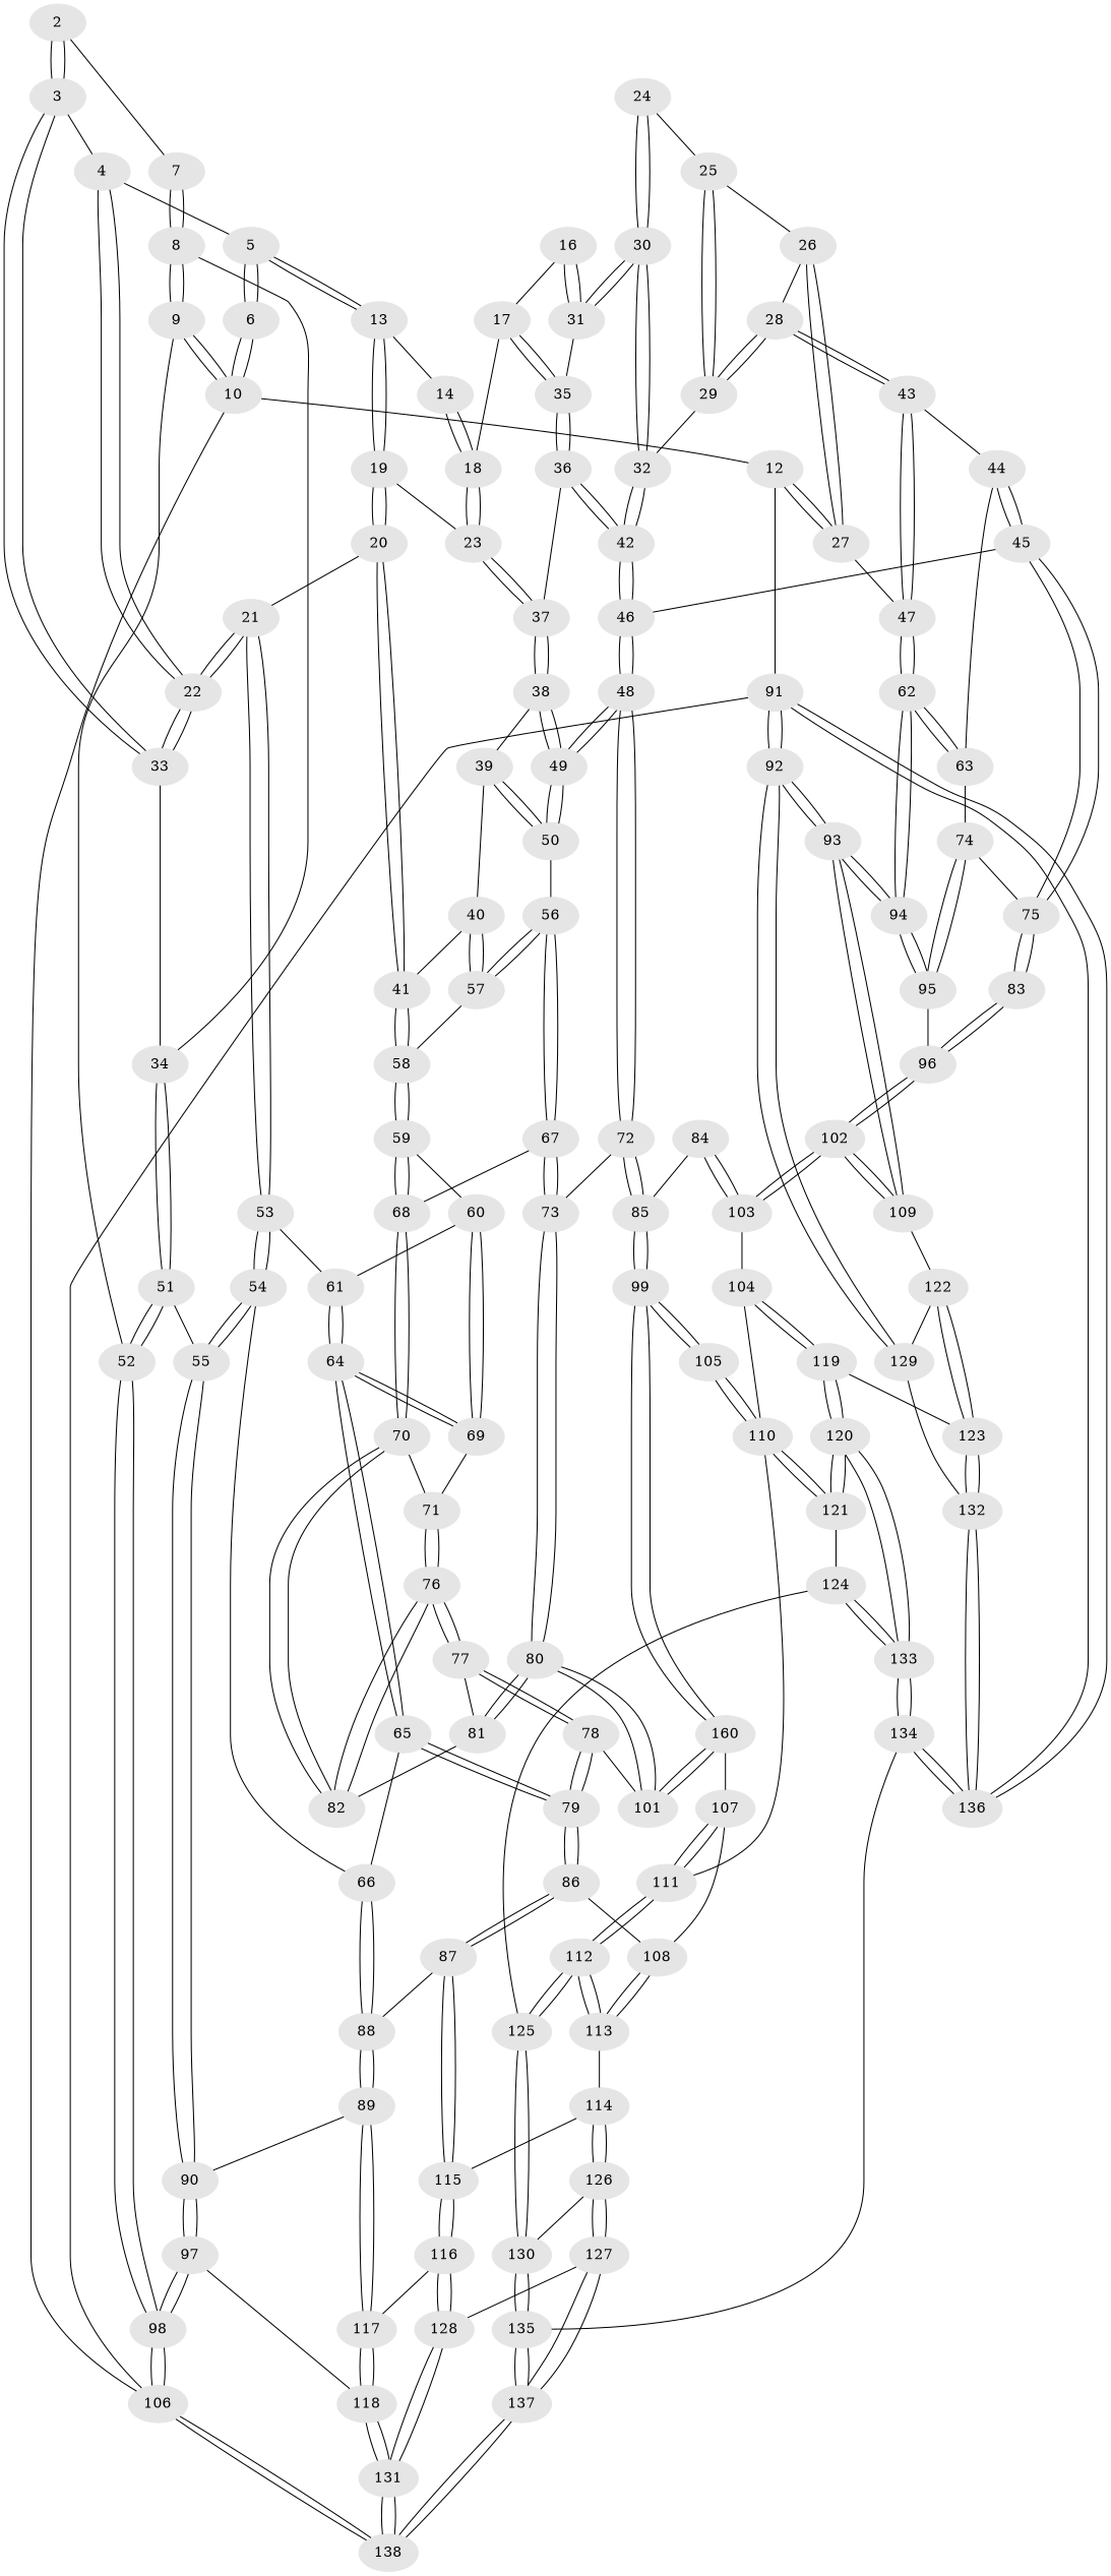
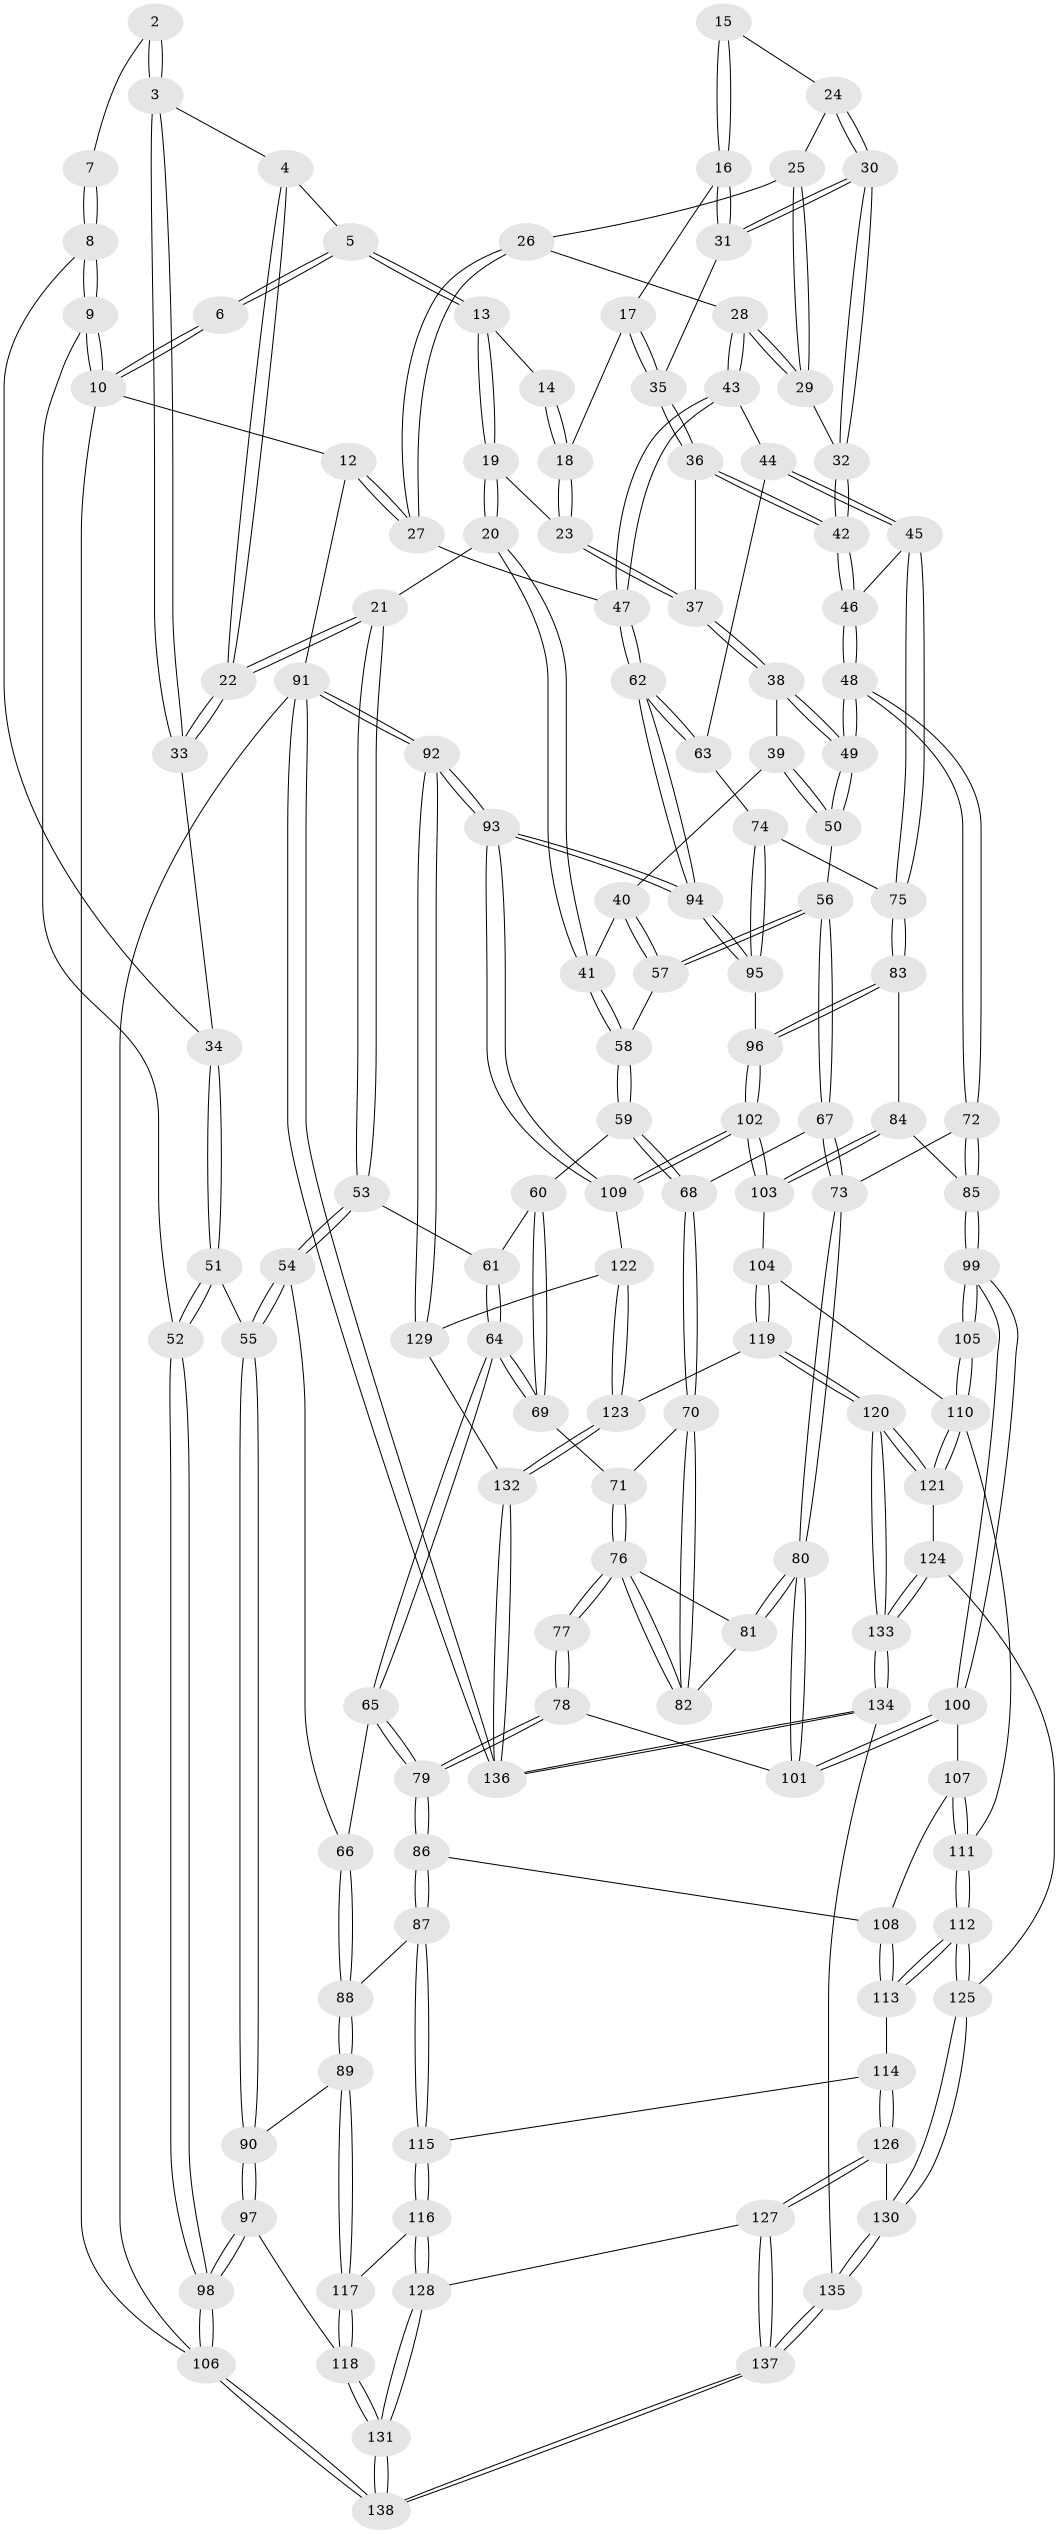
  graph {
    node [color=gray90 style=filled]
    2
    7
    3
    8
    4
    33
    5
    22
    34
    6
    13
    10
    14
    19
    12
    106
    9
    52
    51
    98
    27
    91
    138
+   15
    16
    24
    47
    92
    136
    18
    23
    20
    17
    31
    25
    30
    35
    36
    37
    21
    41
    53
    58
    54
    61
    38
    26
    29
    32
    28
    43
    62
    44
    42
    46
    55
    39
    49
    40
    50
    57
    56
    59
    48
    45
    63
    75
    74
    83
    72
    94
    73
    85
    67
    90
    66
    64
    88
    97
    68
    60
    69
    70
    71
    65
    95
    79
    86
    89
    80
    82
    76
    77
    99
    81
    101
    96
    84
    78
    87
    108
    103
    102
    104
-   100 [label=160]
+   100
    105
    115
    113
    116
    117
    118
    93
    129
    109
    132
    122
    131
    107
    110
    111
    119
    120
    123
    121
    112
    114
    124
    125
    130
    126
    127
    128
    133
    134
    135
    137
    2 -- 7
    2 -- 3
    2 -- 3
    7 -- 8
    7 -- 8
    3 -- 4
    3 -- 33
    3 -- 33
    8 -- 34
    8 -- 9
    8 -- 9
    4 -- 5
    4 -- 22
    4 -- 22
    33 -- 34
    5 -- 6
    5 -- 6
    5 -- 13
    5 -- 13
    22 -- 33
    22 -- 33
    34 -- 51
    34 -- 51
    6 -- 10
    6 -- 10
    13 -- 14
    13 -- 19
    13 -- 19
    10 -- 12
    10 -- 106
    14 -- 18
    14 -- 18
    19 -- 23
    19 -- 20
    19 -- 20
    12 -- 27
    12 -- 27
    12 -- 91
    106 -- 138
    106 -- 138
    9 -- 10
    9 -- 10
    9 -- 52
    52 -- 98
    52 -- 98
    51 -- 52
    51 -- 52
    51 -- 55
    98 -- 106
    98 -- 106
    27 -- 47
    91 -- 106
    91 -- 92
    91 -- 92
    91 -- 136
    91 -- 136
+   15 -- 16
+   15 -- 16
+   15 -- 24
    16 -- 17
    16 -- 31
    16 -- 31
    24 -- 25
    24 -- 30
    24 -- 30
    47 -- 62
    47 -- 62
    92 -- 93
    92 -- 93
    92 -- 129
    92 -- 129
    18 -- 23
    18 -- 23
    23 -- 37
    23 -- 37
    20 -- 21
    20 -- 41
    20 -- 41
    17 -- 18
    17 -- 35
    17 -- 35
    31 -- 35
    25 -- 26
    25 -- 29
    25 -- 29
    30 -- 31
    30 -- 31
    30 -- 32
    30 -- 32
    35 -- 36
    35 -- 36
    36 -- 37
    36 -- 42
    36 -- 42
    37 -- 38
    37 -- 38
    21 -- 22
    21 -- 22
    21 -- 53
    21 -- 53
    41 -- 58
    41 -- 58
    53 -- 54
    53 -- 54
    53 -- 61
    58 -- 59
    58 -- 59
    54 -- 55
    54 -- 55
    54 -- 66
    61 -- 64
    61 -- 64
    38 -- 39
    38 -- 49
    38 -- 49
    26 -- 27
    26 -- 27
    26 -- 28
    29 -- 32
    32 -- 42
    32 -- 42
    28 -- 29
    28 -- 29
    28 -- 43
    28 -- 43
    43 -- 47
    43 -- 47
    43 -- 44
    62 -- 63
    62 -- 63
    62 -- 94
    62 -- 94
    44 -- 45
    44 -- 45
    44 -- 63
    42 -- 46
    42 -- 46
    46 -- 48
    46 -- 48
    55 -- 90
    55 -- 90
    39 -- 40
    39 -- 50
    39 -- 50
    49 -- 50
    49 -- 50
    40 -- 41
    40 -- 57
    40 -- 57
    50 -- 56
    57 -- 58
    56 -- 57
    56 -- 57
    56 -- 67
    56 -- 67
    59 -- 68
    59 -- 68
    59 -- 60
    48 -- 49
    48 -- 49
    48 -- 72
    48 -- 72
    45 -- 46
    45 -- 75
    45 -- 75
    63 -- 74
    75 -- 83
    75 -- 83
    74 -- 75
    74 -- 95
    74 -- 95
    83 -- 96
    83 -- 96
+   83 -- 84
    72 -- 73
    72 -- 85
    72 -- 85
    94 -- 95
    94 -- 95
    73 -- 80
    73 -- 80
    85 -- 99
    85 -- 99
    67 -- 73
    67 -- 73
    67 -- 68
    90 -- 97
    90 -- 97
    66 -- 88
    66 -- 88
    64 -- 69
    64 -- 69
    64 -- 65
    64 -- 65
    88 -- 89
    88 -- 89
    97 -- 98
    97 -- 98
    97 -- 118
    68 -- 70
    68 -- 70
    60 -- 61
    60 -- 69
    60 -- 69
    69 -- 71
    70 -- 71
    70 -- 82
    70 -- 82
    71 -- 76
    71 -- 76
    65 -- 66
    65 -- 79
    65 -- 79
    95 -- 96
    79 -- 86
    79 -- 86
    86 -- 87
    86 -- 87
    86 -- 108
    89 -- 90
    89 -- 117
    89 -- 117
    80 -- 81
    80 -- 81
    80 -- 101
    80 -- 101
    76 -- 82
    76 -- 82
    76 -- 77
    76 -- 77
-   77 -- 81
+   76 -- 81
    77 -- 78
    77 -- 78
    99 -- 100
    99 -- 100
    99 -- 105
    99 -- 105
    81 -- 82
    96 -- 102
    96 -- 102
    84 -- 85
    84 -- 103
    84 -- 103
    78 -- 79
    78 -- 79
    78 -- 101
    87 -- 88
    87 -- 115
    87 -- 115
    108 -- 113
    108 -- 113
    103 -- 104
    102 -- 103
    102 -- 103
    102 -- 109
    102 -- 109
    104 -- 110
    104 -- 119
    104 -- 119
    100 -- 101
    100 -- 101
    100 -- 107
    105 -- 110
    105 -- 110
    115 -- 116
    115 -- 116
    113 -- 114
    116 -- 117
    116 -- 128
    116 -- 128
    117 -- 118
    117 -- 118
    118 -- 131
    118 -- 131
    93 -- 94
    93 -- 94
    93 -- 109
    93 -- 109
    129 -- 132
    109 -- 122
    132 -- 136
    132 -- 136
    122 -- 129
    122 -- 123
    122 -- 123
    131 -- 138
    131 -- 138
    107 -- 108
    107 -- 111
    107 -- 111
    110 -- 111
    110 -- 121
    110 -- 121
    111 -- 112
    111 -- 112
    119 -- 120
    119 -- 120
    119 -- 123
    120 -- 121
    120 -- 121
    120 -- 133
    120 -- 133
    123 -- 132
    123 -- 132
    121 -- 124
    112 -- 113
    112 -- 113
    112 -- 125
    112 -- 125
    114 -- 115
    114 -- 126
    114 -- 126
    124 -- 125
    124 -- 133
    124 -- 133
    125 -- 130
    125 -- 130
    130 -- 135
    130 -- 135
    126 -- 130
    126 -- 127
    126 -- 127
    127 -- 128
    127 -- 137
    127 -- 137
    128 -- 131
    128 -- 131
    133 -- 134
    133 -- 134
    134 -- 136
    134 -- 136
    134 -- 135
    135 -- 137
    135 -- 137
    137 -- 138
    137 -- 138
  }
